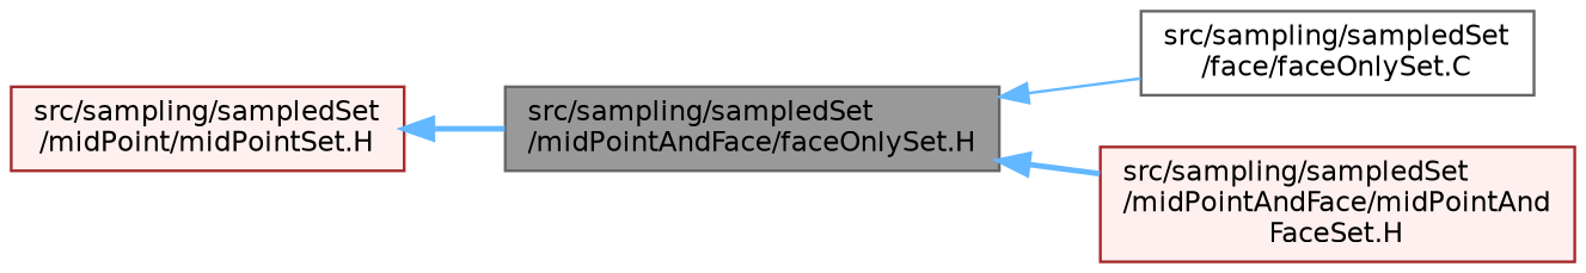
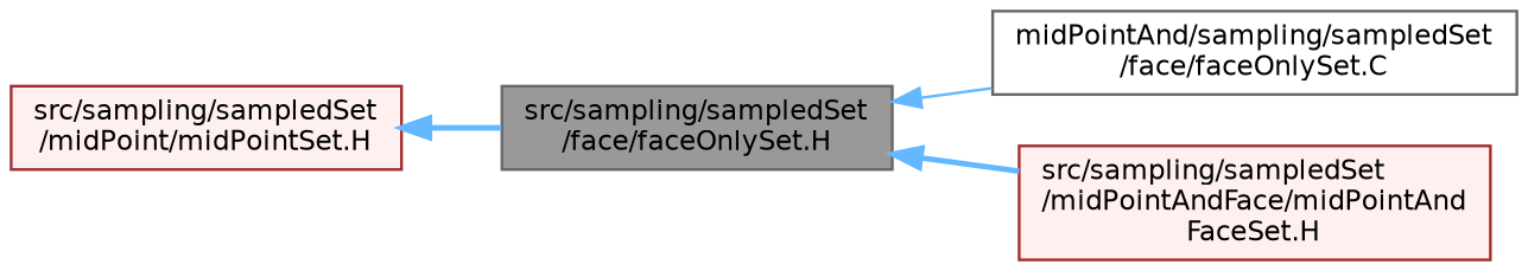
  digraph {
    rankdir=LR
    node [color=gray40 fillcolor="#FFF0F0" fontname=Helvetica fontsize=10 shape=box style=filled]
    edge [color=steelblue1 dir=back fontname=Helvetica fontsize=10 labelfontname=Helvetica labelfontsize=10 style=bold]
-   n1 [fillcolor=grey60 fontcolor=black height=0.2 label="src/sampling/sampledSet\l/midPointAndFace/faceOnlySet.H" width=0.4]
-   n2 [fillcolor=white height=0.2 label="src/sampling/sampledSet\l/face/faceOnlySet.C" width=0.4]
+   n1 [fillcolor=grey60 fontcolor=black height=0.2 label="src/sampling/sampledSet\l/face/faceOnlySet.H" width=0.4]
+   n2 [fillcolor=white height=0.2 label="midPointAnd/sampling/sampledSet\l/face/faceOnlySet.C" width=0.4]
    n3 [color=brown height=0.2 label="src/sampling/sampledSet\l/midPointAndFace/midPointAnd\lFaceSet.H" width=0.4]
    n4 [color=brown height=0.2 label="src/sampling/sampledSet\l/midPoint/midPointSet.H" width=0.4]
    n1 -> n2 [style=solid]
    n1 -> n3
    n4 -> n1
  }
